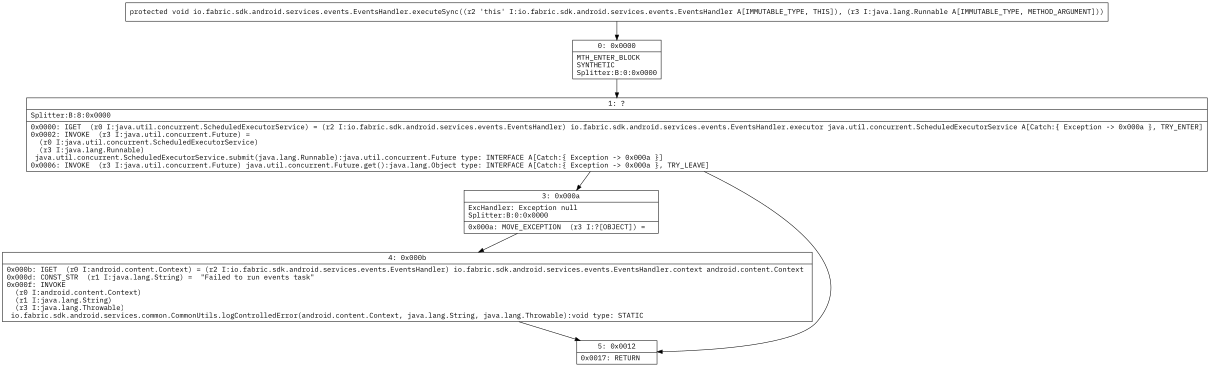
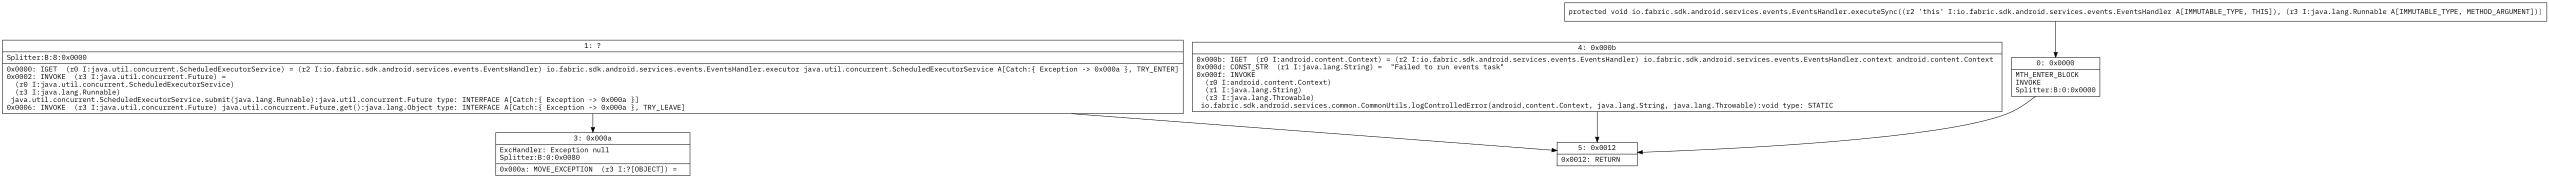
  digraph {
    fontname="IBM Plex Mono"
    node [fontname="IBM Plex Mono" shape=record]
    edge [fontname="IBM Plex Mono"]
-   n1 [label="{0\:\ 0x0000|MTH_ENTER_BLOCK\lSYNTHETIC\lSplitter:B:0:0x0000\l}"]
+   n1 [label="{0\:\ 0x0000|MTH_ENTER_BLOCK\lINVOKE\lSplitter:B:0:0x0000\l}"]
    n2 [label="{1\:\ ?|Splitter:B:8:0x0000\l|0x0000: IGET  (r0 I:java.util.concurrent.ScheduledExecutorService) = (r2 I:io.fabric.sdk.android.services.events.EventsHandler) io.fabric.sdk.android.services.events.EventsHandler.executor java.util.concurrent.ScheduledExecutorService A[Catch:\{ Exception \-\> 0x000a \}, TRY_ENTER]\l0x0002: INVOKE  (r3 I:java.util.concurrent.Future) = \l  (r0 I:java.util.concurrent.ScheduledExecutorService)\l  (r3 I:java.lang.Runnable)\l java.util.concurrent.ScheduledExecutorService.submit(java.lang.Runnable):java.util.concurrent.Future type: INTERFACE A[Catch:\{ Exception \-\> 0x000a \}]\l0x0006: INVOKE  (r3 I:java.util.concurrent.Future) java.util.concurrent.Future.get():java.lang.Object type: INTERFACE A[Catch:\{ Exception \-\> 0x000a \}, TRY_LEAVE]\l}"]
-   n3 [label="{3\:\ 0x000a|ExcHandler: Exception null\lSplitter:B:0:0x0000\l|0x000a: MOVE_EXCEPTION  (r3 I:?[OBJECT]) =  \l}"]
-   n4 [label="{5\:\ 0x0012|0x0017: RETURN   \l}"]
+   n3 [label="{3\:\ 0x000a|ExcHandler: Exception null\lSplitter:B:0:0x0080\l|0x000a: MOVE_EXCEPTION  (r3 I:?[OBJECT]) =  \l}"]
+   n4 [label="{5\:\ 0x0012|0x0012: RETURN   \l}"]
    n5 [label="{4\:\ 0x000b|0x000b: IGET  (r0 I:android.content.Context) = (r2 I:io.fabric.sdk.android.services.events.EventsHandler) io.fabric.sdk.android.services.events.EventsHandler.context android.content.Context \l0x000d: CONST_STR  (r1 I:java.lang.String) =  \"Failed to run events task\" \l0x000f: INVOKE  \l  (r0 I:android.content.Context)\l  (r1 I:java.lang.String)\l  (r3 I:java.lang.Throwable)\l io.fabric.sdk.android.services.common.CommonUtils.logControlledError(android.content.Context, java.lang.String, java.lang.Throwable):void type: STATIC \l}"]
    n6 [label="{protected void io.fabric.sdk.android.services.events.EventsHandler.executeSync((r2 'this' I:io.fabric.sdk.android.services.events.EventsHandler A[IMMUTABLE_TYPE, THIS]), (r3 I:java.lang.Runnable A[IMMUTABLE_TYPE, METHOD_ARGUMENT])) }"]
-   n1 -> n2
+   n1 -> n4
    n2 -> n3
    n2 -> n4
-   n3 -> n5
    n5 -> n4
    n6 -> n1
  }
